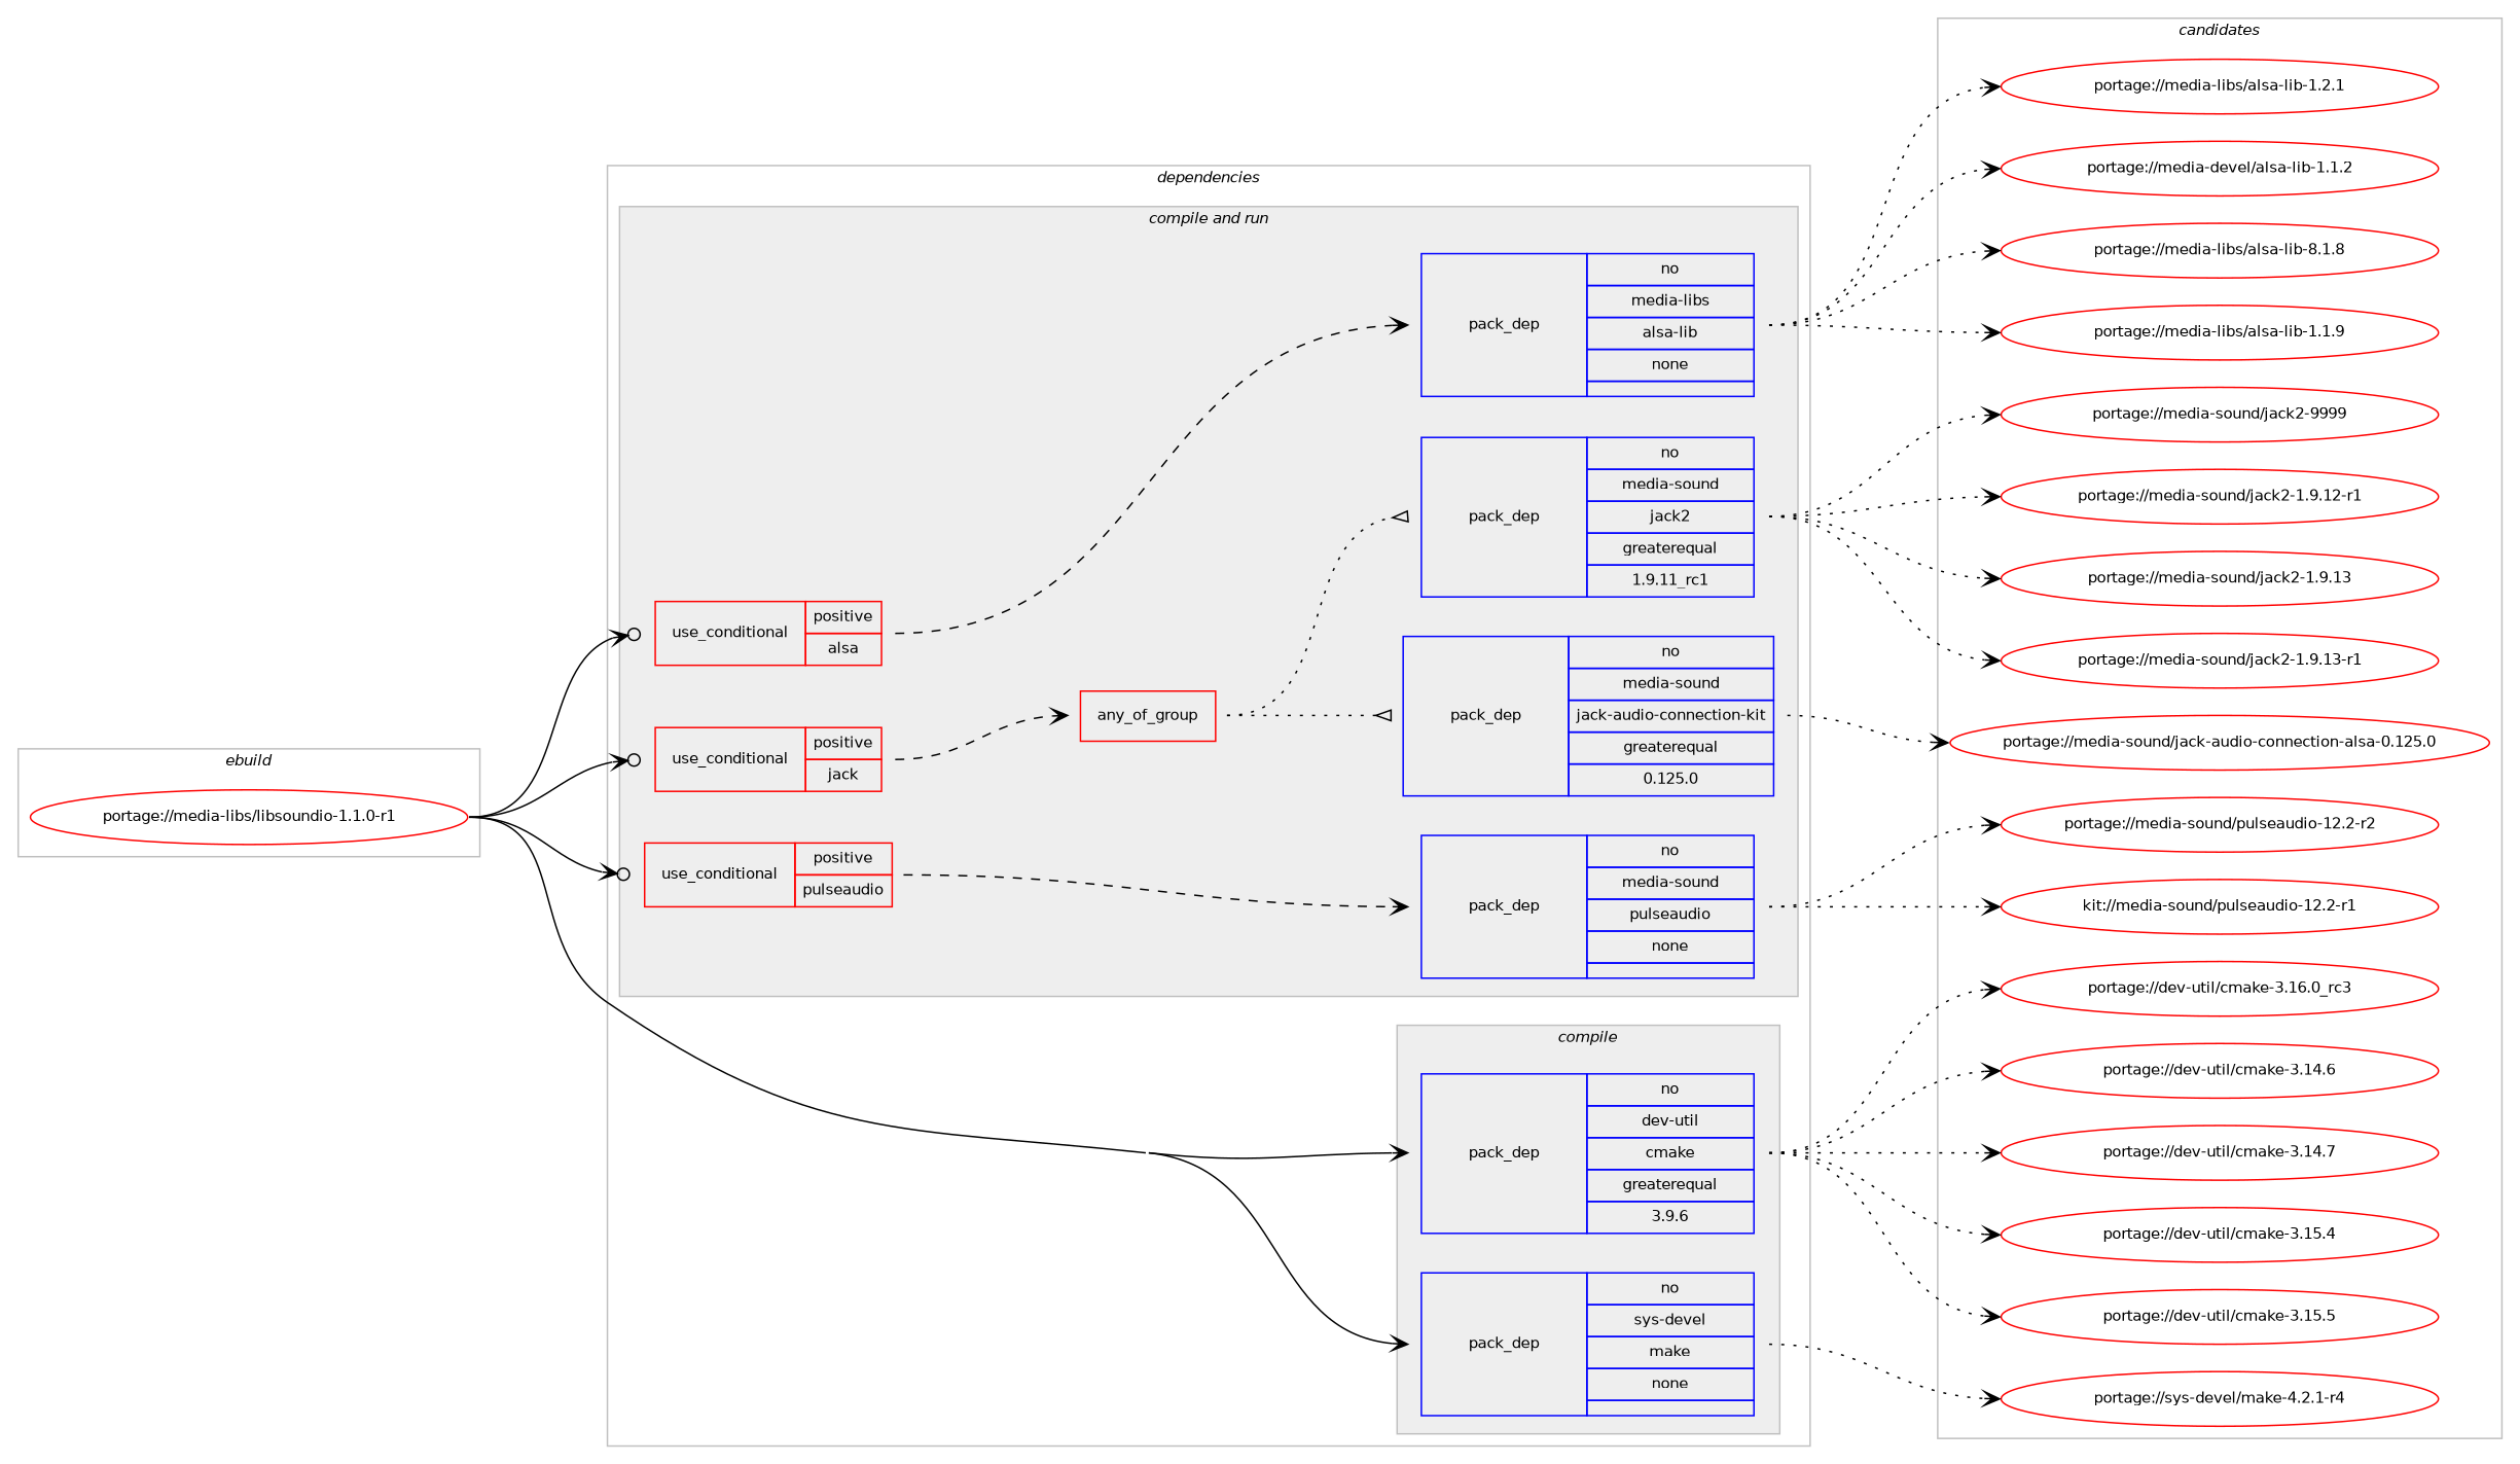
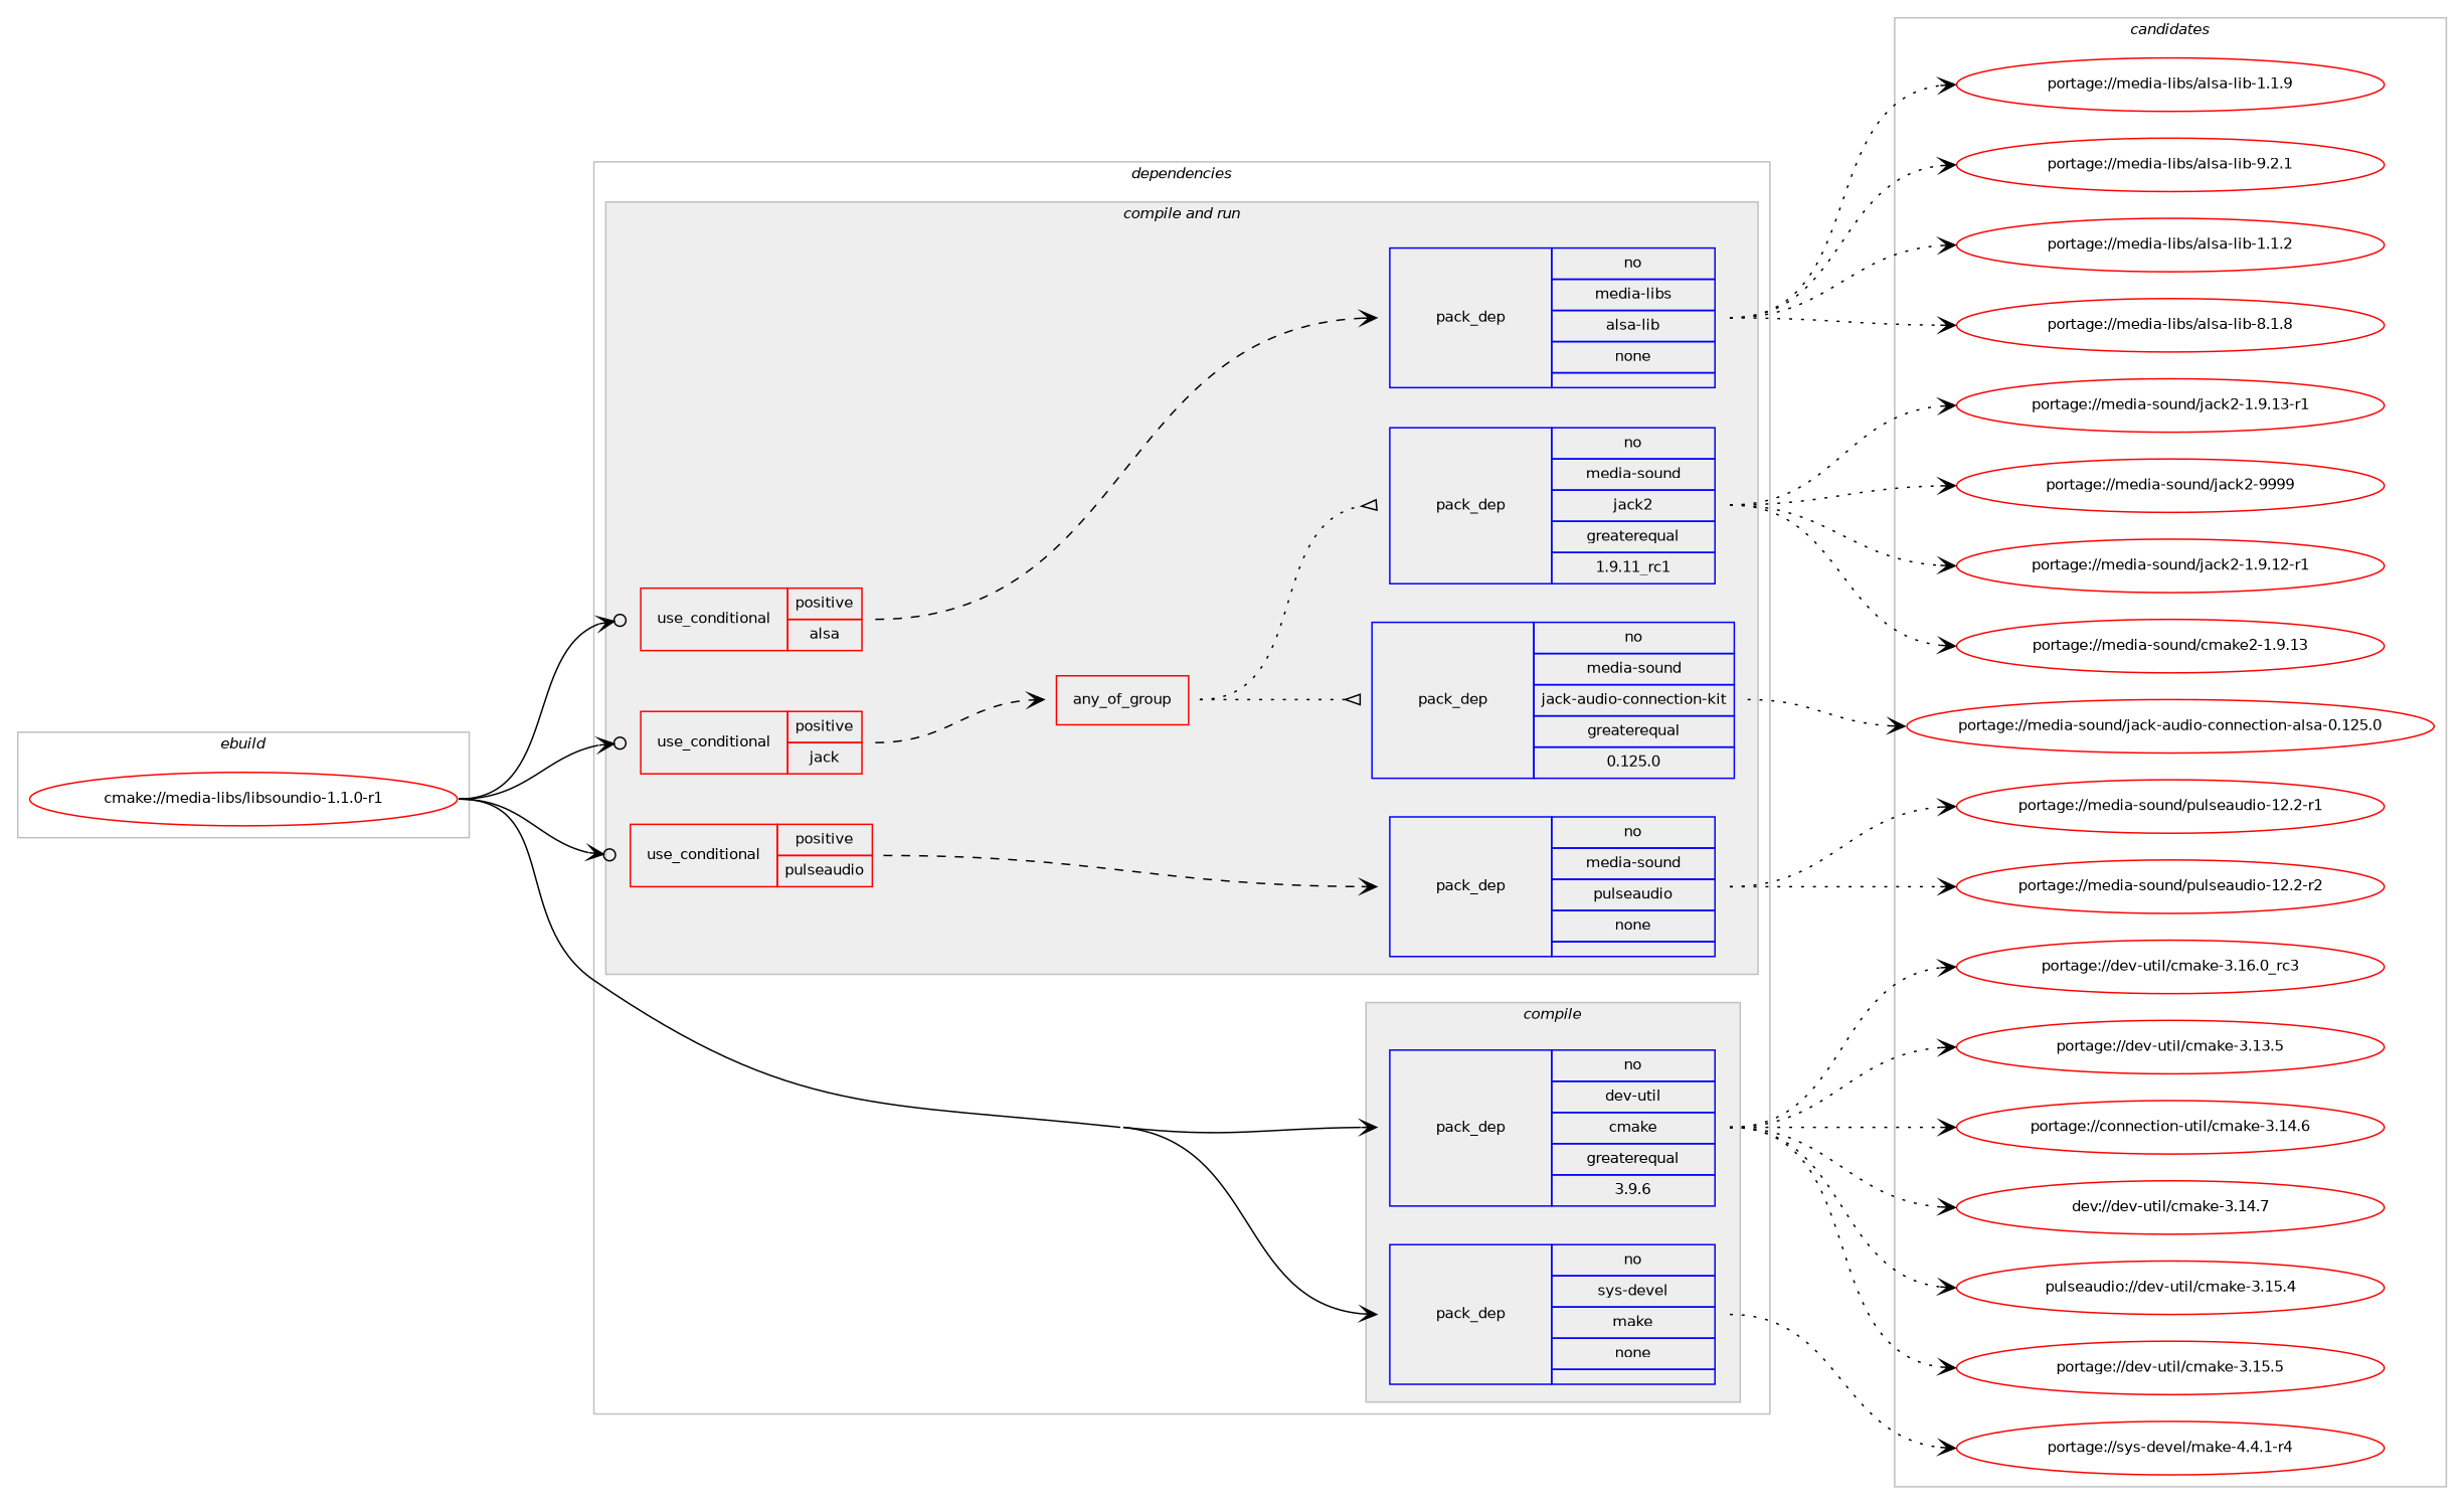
  digraph {
    compound=true
    concentrate=true
    fontname=Helvetica
    fontsize=10
    newrank=true
    rankdir=LR
    ranksep=1.5
    node [color=red fontname=Helvetica fontsize=10]
    edge [arrowhead=vee headport=w style=dotted tailport=e weight=100]
-   n1 [label="portage://media-libs/libsoundio-1.1.0-r1" width=4]
+   n1 [label="cmake://media-libs/libsoundio-1.1.0-r1" width=4]
    n2 [color=blue label=<<TABLE BORDER="0" CELLBORDER="1" CELLSPACING="0" CELLPADDING="4" WIDTH="220"><TR><TD ROWSPAN="6" CELLPADDING="30">pack_dep</TD></TR><TR><TD WIDTH="110">no</TD></TR><TR><TD>dev-util</TD></TR><TR><TD>cmake</TD></TR><TR><TD>greaterequal</TD></TR><TR><TD>3.9.6</TD></TR></TABLE>> shape=none]
    n3 [color=blue label=<<TABLE BORDER="0" CELLBORDER="1" CELLSPACING="0" CELLPADDING="4" WIDTH="220"><TR><TD ROWSPAN="6" CELLPADDING="30">pack_dep</TD></TR><TR><TD WIDTH="110">no</TD></TR><TR><TD>sys-devel</TD></TR><TR><TD>make</TD></TR><TR><TD>none</TD></TR><TR><TD></TD></TR></TABLE>> shape=none]
    n4 [color=blue label=<<TABLE BORDER="0" CELLBORDER="1" CELLSPACING="0" CELLPADDING="4" WIDTH="220"><TR><TD ROWSPAN="6" CELLPADDING="30">pack_dep</TD></TR><TR><TD WIDTH="110">no</TD></TR><TR><TD>media-libs</TD></TR><TR><TD>alsa-lib</TD></TR><TR><TD>none</TD></TR><TR><TD></TD></TR></TABLE>> shape=none]
    n5 [label=<<TABLE BORDER="0" CELLBORDER="1" CELLSPACING="0" CELLPADDING="4"><TR><TD ROWSPAN="3" CELLPADDING="10">use_conditional</TD></TR><TR><TD>positive</TD></TR><TR><TD>alsa</TD></TR></TABLE>> shape=none]
    n6 [color=blue label=<<TABLE BORDER="0" CELLBORDER="1" CELLSPACING="0" CELLPADDING="4" WIDTH="220"><TR><TD ROWSPAN="6" CELLPADDING="30">pack_dep</TD></TR><TR><TD WIDTH="110">no</TD></TR><TR><TD>media-sound</TD></TR><TR><TD>jack-audio-connection-kit</TD></TR><TR><TD>greaterequal</TD></TR><TR><TD>0.125.0</TD></TR></TABLE>> shape=none]
    n7 [color=blue label=<<TABLE BORDER="0" CELLBORDER="1" CELLSPACING="0" CELLPADDING="4" WIDTH="220"><TR><TD ROWSPAN="6" CELLPADDING="30">pack_dep</TD></TR><TR><TD WIDTH="110">no</TD></TR><TR><TD>media-sound</TD></TR><TR><TD>jack2</TD></TR><TR><TD>greaterequal</TD></TR><TR><TD>1.9.11_rc1</TD></TR></TABLE>> shape=none]
    n8 [label=<<TABLE BORDER="0" CELLBORDER="1" CELLSPACING="0" CELLPADDING="4"><TR><TD CELLPADDING="10">any_of_group</TD></TR></TABLE>> shape=none]
    n9 [label=<<TABLE BORDER="0" CELLBORDER="1" CELLSPACING="0" CELLPADDING="4"><TR><TD ROWSPAN="3" CELLPADDING="10">use_conditional</TD></TR><TR><TD>positive</TD></TR><TR><TD>jack</TD></TR></TABLE>> shape=none]
    n10 [color=blue label=<<TABLE BORDER="0" CELLBORDER="1" CELLSPACING="0" CELLPADDING="4" WIDTH="220"><TR><TD ROWSPAN="6" CELLPADDING="30">pack_dep</TD></TR><TR><TD WIDTH="110">no</TD></TR><TR><TD>media-sound</TD></TR><TR><TD>pulseaudio</TD></TR><TR><TD>none</TD></TR><TR><TD></TD></TR></TABLE>> shape=none]
    n11 [label=<<TABLE BORDER="0" CELLBORDER="1" CELLSPACING="0" CELLPADDING="4"><TR><TD ROWSPAN="3" CELLPADDING="10">use_conditional</TD></TR><TR><TD>positive</TD></TR><TR><TD>pulseaudio</TD></TR></TABLE>> shape=none]
-   n13 [label="portage://dev-util/cmake-3.14.6" width=4]
-   n14 [label="portage://dev-util/cmake-3.14.7" width=4]
-   n15 [label="portage://dev-util/cmake-3.15.4" width=4]
+   n12 [label="portage://dev-util/cmake-3.13.5" width=4]
+   n13 [label="portage://connection-util/cmake-3.14.6" width=4]
+   n14 [label="dev://dev-util/cmake-3.14.7" width=4]
+   n15 [label="pulseaudio://dev-util/cmake-3.15.4" width=4]
    n16 [label="portage://dev-util/cmake-3.15.5" width=4]
    n17 [label="portage://dev-util/cmake-3.16.0_rc3" width=4]
-   n18 [label="portage://sys-devel/make-4.2.1-r4" width=4]
-   n19 [label="portage://media-devel/alsa-lib-1.1.2" width=4]
+   n18 [label="portage://sys-devel/make-4.4.1-r4" width=4]
+   n19 [label="portage://media-libs/alsa-lib-1.1.2" width=4]
    n20 [label="portage://media-libs/alsa-lib-8.1.8" width=4]
    n21 [label="portage://media-libs/alsa-lib-1.1.9" width=4]
-   n22 [label="portage://media-libs/alsa-lib-1.2.1" width=4]
+   n22 [label="portage://media-libs/alsa-lib-9.2.1" width=4]
    n23 [label="portage://media-sound/jack-audio-connection-alsa-0.125.0" width=4]
    n24 [label="portage://media-sound/jack2-1.9.12-r1" width=4]
-   n25 [label="portage://media-sound/jack2-1.9.13" width=4]
+   n25 [label="portage://media-sound/cmake2-1.9.13" width=4]
    n26 [label="portage://media-sound/jack2-1.9.13-r1" width=4]
    n27 [label="portage://media-sound/jack2-9999" width=4]
-   n28 [label="kit://media-sound/pulseaudio-12.2-r1" width=4]
+   n28 [label="portage://media-sound/pulseaudio-12.2-r1" width=4]
    n29 [label="portage://media-sound/pulseaudio-12.2-r2" width=4]
    subgraph cluster_1 {
      color=gray
      label=<<i>ebuild</i>>
      rank=same
      n1
    }
    subgraph cluster_2 {
      color=gray
      label=<<i>dependencies</i>>
      subgraph cluster_3 {
        color=gray
        fillcolor="#eeeeee"
        label=<<i>compile</i>>
        style=filled
        subgraph sub_4 {
          color=gray
          fillcolor="#eeeeee"
          label=<<i>compile</i>>
          style=filled
          n2
        }
        subgraph sub_5 {
          color=gray
          fillcolor="#eeeeee"
          label=<<i>compile</i>>
          style=filled
          n3
        }
      }
      subgraph cluster_6 {
        color=gray
        fillcolor="#eeeeee"
        label=<<i>compile and run</i>>
        style=filled
        subgraph sub_7 {
          color=gray
          fillcolor="#eeeeee"
          label=<<i>compile and run</i>>
          style=filled
          n5
          subgraph sub_8 {
            color=gray
            fillcolor="#eeeeee"
            label=<<i>compile and run</i>>
            style=filled
            n4
          }
        }
        subgraph sub_9 {
          color=gray
          fillcolor="#eeeeee"
          label=<<i>compile and run</i>>
          style=filled
          n9
          subgraph sub_10 {
            color=gray
            fillcolor="#eeeeee"
            label=<<i>compile and run</i>>
            style=filled
            n8
            subgraph sub_11 {
              color=gray
              fillcolor="#eeeeee"
              label=<<i>compile and run</i>>
              style=filled
              n6
            }
            subgraph sub_12 {
              color=gray
              fillcolor="#eeeeee"
              label=<<i>compile and run</i>>
              style=filled
              n7
            }
          }
        }
        subgraph sub_13 {
          color=gray
          fillcolor="#eeeeee"
          label=<<i>compile and run</i>>
          style=filled
          n11
          subgraph sub_14 {
            color=gray
            fillcolor="#eeeeee"
            label=<<i>compile and run</i>>
            style=filled
            n10
          }
        }
      }
      subgraph cluster_15 {
        color=gray
        fillcolor="#eeeeee"
        label=<<i>run</i>>
        style=filled
      }
    }
    subgraph cluster_16 {
      color=gray
      label=<<i>candidates</i>>
      rank=same
      subgraph sub_17 {
        color=black
        label=<<i>candidates</i>>
        nodesep=1
        rank=same
+       n12
        n13
        n14
        n15
        n16
        n17
      }
      subgraph sub_18 {
        color=black
        label=<<i>candidates</i>>
        nodesep=1
        rank=same
        n18
      }
      subgraph sub_19 {
        color=black
        label=<<i>candidates</i>>
        nodesep=1
        rank=same
        n19
        n20
        n21
        n22
      }
      subgraph sub_20 {
        color=black
        label=<<i>candidates</i>>
        nodesep=1
        rank=same
        n23
      }
      subgraph sub_21 {
        color=black
        label=<<i>candidates</i>>
        nodesep=1
        rank=same
        n24
        n25
        n26
        n27
      }
      subgraph sub_22 {
        color=black
        label=<<i>candidates</i>>
        nodesep=1
        rank=same
        n28
        n29
      }
    }
    n1 -> n2 [style=solid weight=20]
    n1 -> n3 [style=solid weight=20]
    n1 -> n5 [arrowhead=odotvee style=solid weight=20]
    n1 -> n9 [arrowhead=odotvee style=solid weight=20]
    n1 -> n11 [arrowhead=odotvee style=solid weight=20]
+   n2 -> n12
    n2 -> n13
    n2 -> n14
    n2 -> n15
    n2 -> n16
    n2 -> n17
    n3 -> n18
    n4 -> n19
    n4 -> n20
    n4 -> n21
    n4 -> n22
    n5 -> n4 [style=dashed weight=20]
    n6 -> n23
    n7 -> n24
    n7 -> n25
    n7 -> n26
    n7 -> n27
    n8 -> n6 [arrowhead=oinv weight=20]
    n8 -> n7 [arrowhead=oinv weight=20]
    n9 -> n8 [style=dashed weight=20]
    n10 -> n28
    n10 -> n29
    n11 -> n10 [style=dashed weight=20]
  }
